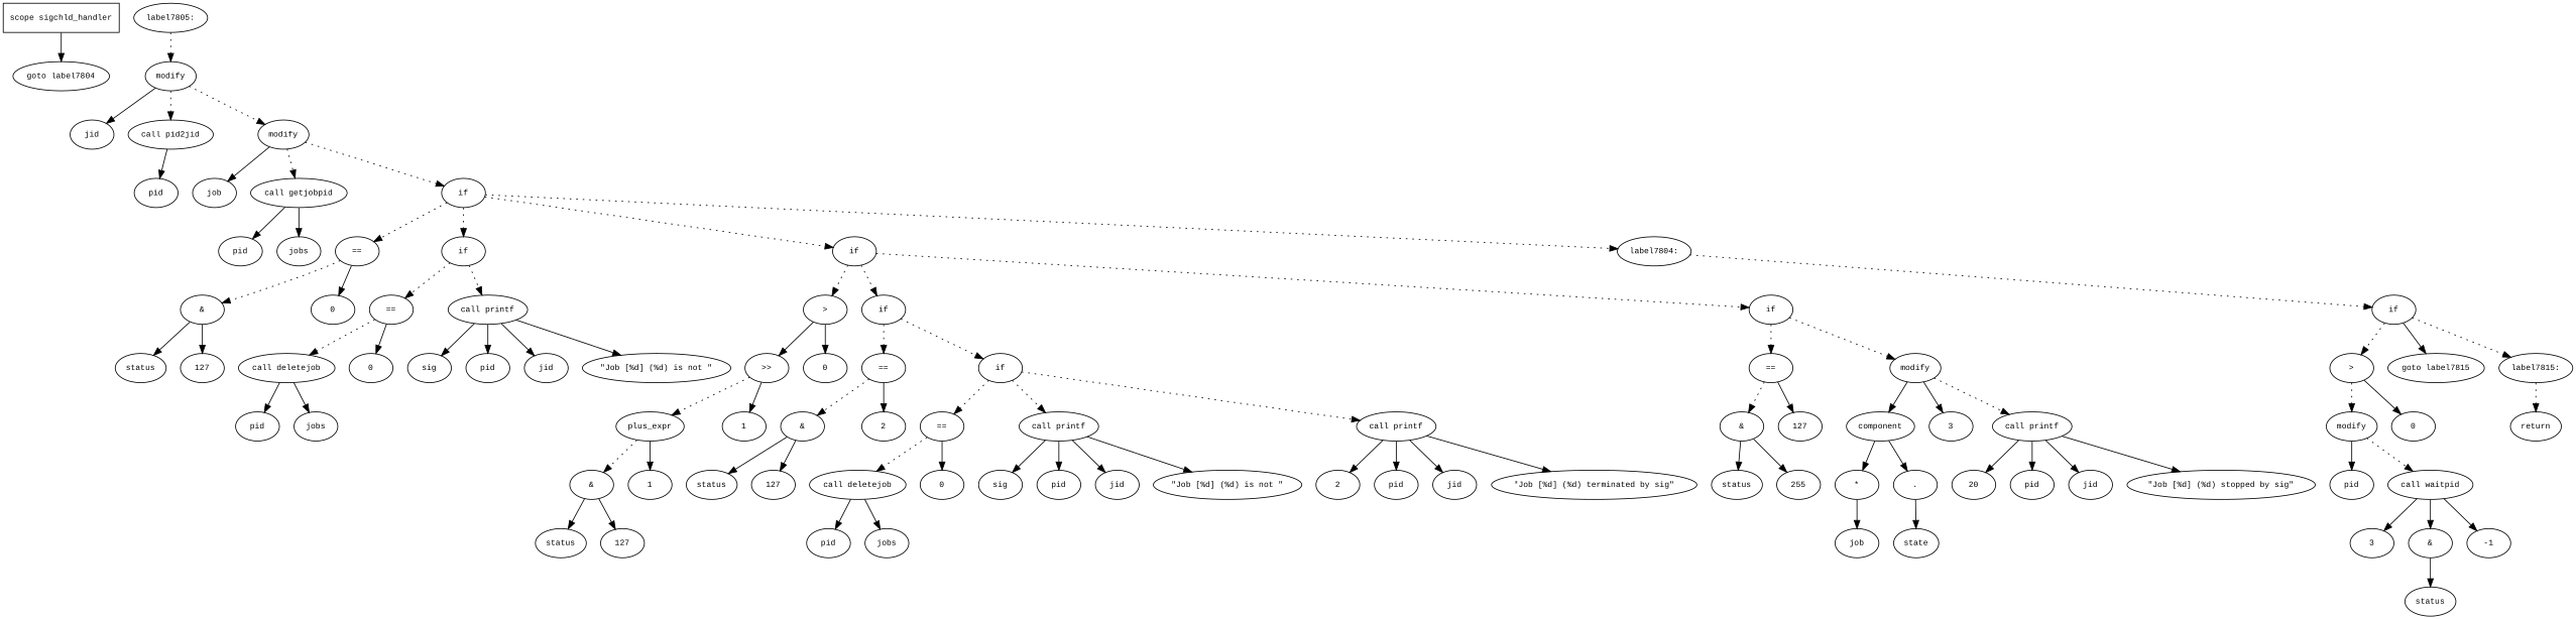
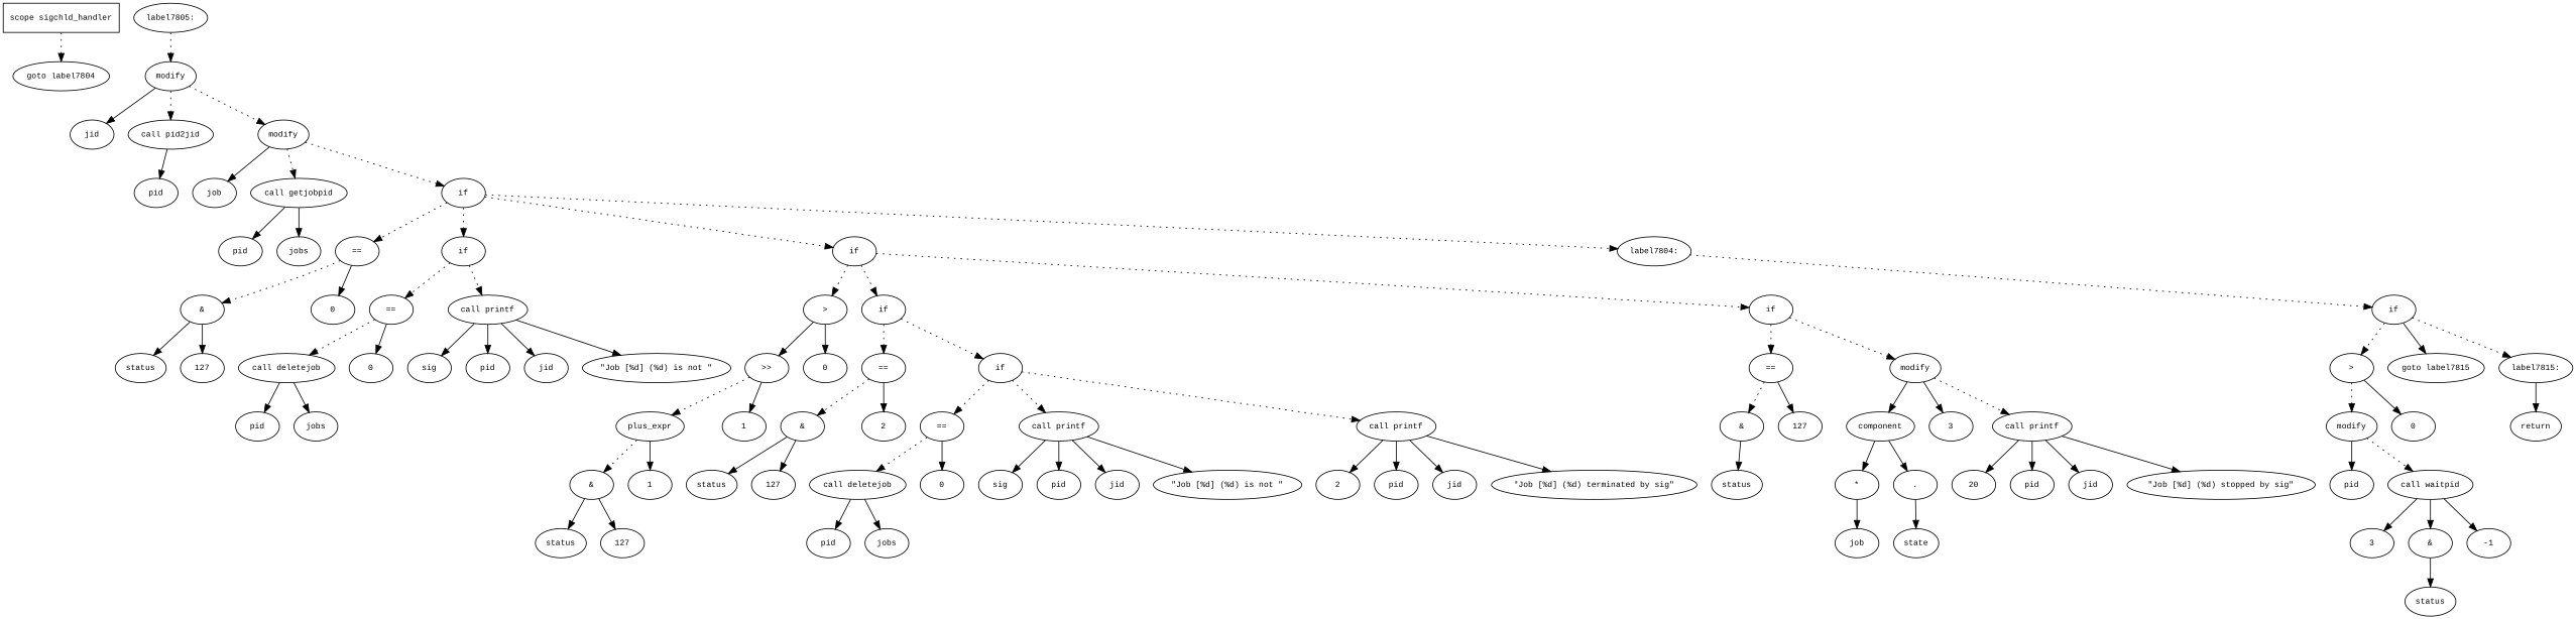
  digraph {
    fontname="Times New Roman"
    fontsize=10
    node [fontname="Courier New" fontsize=10 shape=ellipse]
    edge [fontname="Times New Roman" fontsize=10]
    n1 [label="scope sigchld_handler" shape=box]
    n2 [label="goto label7804"]
    n3 [label="label7805:"]
    n4 [label=modify]
    n5 [label=jid]
    n6 [label="call pid2jid"]
    n7 [label=modify]
    n8 [label=pid]
    n9 [label=job]
    n10 [label="call getjobpid"]
    n11 [label=if]
    n12 [label=pid]
    n13 [label=jobs]
    n14 [label="=="]
    n15 [label=if]
    n16 [label=if]
    n17 [label="label7804:"]
    n18 [label="&"]
    n19 [label=0]
    n20 [label="=="]
    n21 [label="call printf"]
    n22 [label=">"]
    n23 [label=if]
    n24 [label=if]
    n25 [label=if]
    n26 [label=status]
    n27 [label=127]
    n28 [label="call deletejob"]
    n29 [label=0]
    n30 [label=sig]
    n31 [label=pid]
    n32 [label=jid]
    n33 [label="\"Job [%d] (%d) is not \""]
    n34 [label=pid]
    n35 [label=jobs]
    n36 [label=">>"]
    n37 [label=0]
    n38 [label="=="]
    n39 [label=if]
    n40 [label="=="]
    n41 [label=modify]
    n42 [label=plus_expr]
    n43 [label=1]
    n44 [label="&"]
    n45 [label=1]
    n46 [label=status]
    n47 [label=127]
    n48 [label="&"]
    n49 [label=2]
    n50 [label="=="]
    n51 [label="call printf"]
    n52 [label="call printf"]
    n53 [label=status]
    n54 [label=127]
    n55 [label="call deletejob"]
    n56 [label=0]
    n57 [label=sig]
    n58 [label=pid]
    n59 [label=jid]
    n60 [label="\"Job [%d] (%d) is not \""]
    n61 [label=2]
    n62 [label=pid]
    n63 [label=jid]
    n64 [label="\"Job [%d] (%d) terminated by sig\""]
    n65 [label=pid]
    n66 [label=jobs]
    n67 [label="&"]
    n68 [label=127]
    n69 [label=component]
    n70 [label=3]
    n71 [label="call printf"]
    n72 [label=status]
-   n73 [label=255]
    n74 [label="*"]
    n75 [label="."]
    n76 [label=20]
    n77 [label=pid]
    n78 [label=jid]
    n79 [label="\"Job [%d] (%d) stopped by sig\""]
    n80 [label=job]
    n81 [label=state]
    n82 [label=">"]
    n83 [label="goto label7815"]
    n84 [label="label7815:"]
    n85 [label=modify]
    n86 [label=0]
    n87 [label=return]
    n88 [label=pid]
    n89 [label="call waitpid"]
    n90 [label=3]
    n91 [label="&"]
    n92 [label=-1]
    n93 [label=status]
-   n1 -> n2
+   n1 -> n2 [style=dotted]
    n3 -> n4 [style=dotted]
    n4 -> n5
    n4 -> n6 [style=dotted]
    n4 -> n7 [style=dotted]
    n6 -> n8
    n7 -> n9
    n7 -> n10 [style=dotted]
    n7 -> n11 [style=dotted]
    n10 -> n12
    n10 -> n13
    n11 -> n14 [style=dotted]
    n11 -> n15 [style=dotted]
    n11 -> n16 [style=dotted]
    n11 -> n17 [style=dotted]
    n14 -> n18 [style=dotted]
    n14 -> n19
    n15 -> n20 [style=dotted]
    n15 -> n21 [style=dotted]
    n16 -> n22 [style=dotted]
    n16 -> n23 [style=dotted]
    n16 -> n24 [style=dotted]
    n17 -> n25 [style=dotted]
    n18 -> n26
    n18 -> n27
    n20 -> n28 [style=dotted]
    n20 -> n29
    n21 -> n30
    n21 -> n31
    n21 -> n32
    n21 -> n33
    n22 -> n36
    n22 -> n37
    n23 -> n38 [style=dotted]
    n23 -> n39 [style=dotted]
    n24 -> n40 [style=dotted]
    n24 -> n41 [style=dotted]
    n25 -> n82 [style=dotted]
    n25 -> n83
    n25 -> n84 [style=dotted]
    n28 -> n34
    n28 -> n35
    n36 -> n42 [style=dotted]
    n36 -> n43
    n38 -> n48 [style=dotted]
    n38 -> n49
    n39 -> n50 [style=dotted]
    n39 -> n51 [style=dotted]
    n39 -> n52 [style=dotted]
    n40 -> n67 [style=dotted]
    n40 -> n68
    n41 -> n69
    n41 -> n70
    n41 -> n71 [style=dotted]
    n42 -> n44 [style=dotted]
    n42 -> n45
    n44 -> n46
    n44 -> n47
    n48 -> n53
    n48 -> n54
    n50 -> n55 [style=dotted]
    n50 -> n56
    n51 -> n57
    n51 -> n58
    n51 -> n59
    n51 -> n60
    n52 -> n61
    n52 -> n62
    n52 -> n63
    n52 -> n64
    n55 -> n65
    n55 -> n66
    n67 -> n72
-   n67 -> n73
    n69 -> n74
    n69 -> n75
    n71 -> n76
    n71 -> n77
    n71 -> n78
    n71 -> n79
    n74 -> n80
    n75 -> n81
    n82 -> n85 [style=dotted]
    n82 -> n86
-   n84 -> n87 [style=dotted]
+   n84 -> n87 [style=solid]
    n85 -> n88
    n85 -> n89 [style=dotted]
    n89 -> n90
    n89 -> n91
    n89 -> n92
    n91 -> n93
  }
